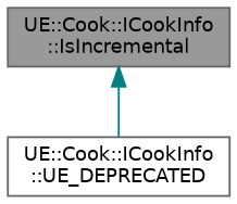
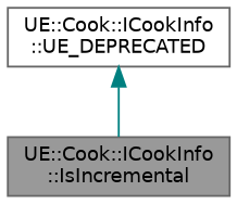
  digraph {
    rankdir=TB
    node [fontname=Helvetica fontsize=10 shape=box style=filled]
    n1 [color=gray40 fillcolor=grey60 fontcolor=black height=0.2 label="UE::Cook::ICookInfo\l::IsIncremental" width=0.4]
    n2 [color=grey40 fillcolor=white height=0.2 label="UE::Cook::ICookInfo\l::UE_DEPRECATED" width=0.4]
-   n1 -> n2 [color=teal dir=back fontname=Helvetica fontsize=10 labelfontname=Helvetica labelfontsize=10 style=solid]
+   n2 -> n1 [color=teal dir=back fontname=Helvetica fontsize=10 labelfontname=Helvetica labelfontsize=10 style=solid]
  }
